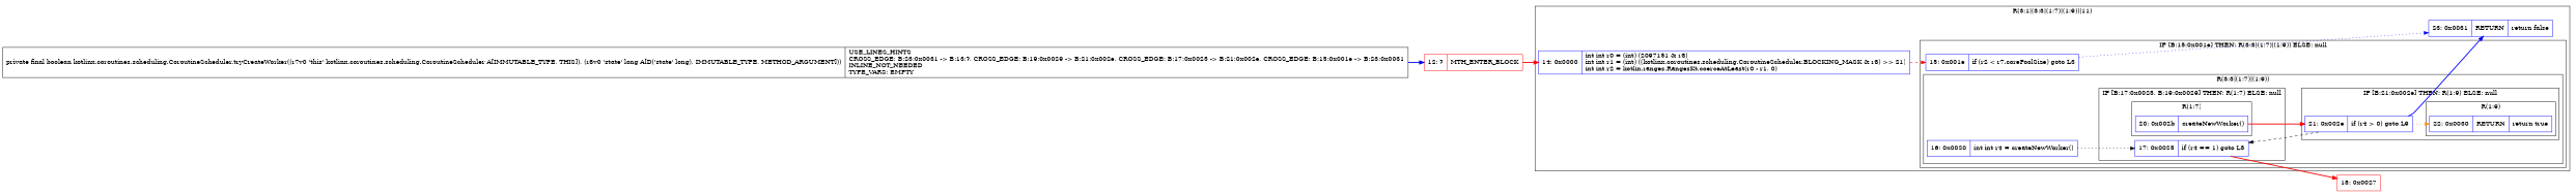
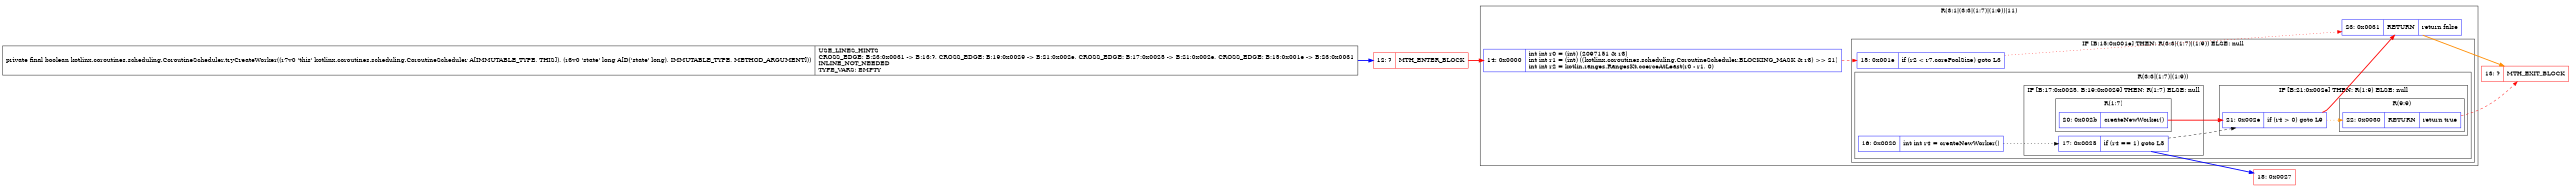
  digraph {
    rankdir=LR
    node [color=blue shape=record]
    edge [color=red style=bold]
    n1 [label="{20\:\ 0x002b|createNewWorker()\l}"]
    n2 [label="{17\:\ 0x0025|if (r4 == 1) goto L5\l}"]
    n3 [label="{22\:\ 0x0030|RETURN\l|return true\l}"]
    n4 [label="{21\:\ 0x002e|if (r4 \> 0) goto L9\l}"]
    n5 [label="{16\:\ 0x0020|int int r4 = createNewWorker()\l}"]
    n6 [label="{15\:\ 0x001e|if (r2 \< r7.corePoolSize) goto L3\l}"]
    n7 [label="{14\:\ 0x0000|int int r0 = (int) (2097151 & r8)\lint int r1 = (int) ((kotlinx.coroutines.scheduling.CoroutineScheduler.BLOCKING_MASK & r8) \>\> 21)\lint int r2 = kotlin.ranges.RangesKt.coerceAtLeast(r0 \- r1, 0)\l}"]
    n8 [label="{23\:\ 0x0031|RETURN\l|return false\l}"]
    n9 [color=red label="{18\:\ 0x0027}"]
+   n10 [color=red label="{13\:\ ?|MTH_EXIT_BLOCK\l}"]
    n11 [color=red label="{12\:\ ?|MTH_ENTER_BLOCK\l}"]
    n12 [label="{private final boolean kotlinx.coroutines.scheduling.CoroutineScheduler.tryCreateWorker((r7v0 'this' kotlinx.coroutines.scheduling.CoroutineScheduler A[IMMUTABLE_TYPE, THIS]), (r8v0 'state' long A[D('state' long), IMMUTABLE_TYPE, METHOD_ARGUMENT]))  | USE_LINES_HINTS\lCROSS_EDGE: B:23:0x0031 \-\> B:13:?, CROSS_EDGE: B:19:0x0029 \-\> B:21:0x002e, CROSS_EDGE: B:17:0x0025 \-\> B:21:0x002e, CROSS_EDGE: B:15:0x001e \-\> B:23:0x0031\lINLINE_NOT_NEEDED\lTYPE_VARS: EMPTY\l}" color=""]
    subgraph cluster_1 {
      label="R(3:1|(3:3|(1:7)|(1:9))|11)"
      n7
      n8
      subgraph cluster_2 {
        label="IF [B:15:0x001e] THEN: R(3:3|(1:7)|(1:9)) ELSE: null"
        n6
        subgraph cluster_3 {
          label="R(3:3|(1:7)|(1:9))"
          n5
          subgraph cluster_4 {
            label="IF [B:17:0x0025, B:19:0x0029] THEN: R(1:7) ELSE: null"
            n2
            subgraph cluster_5 {
              label="R(1:7)"
              n1
            }
          }
          subgraph cluster_6 {
            label="IF [B:21:0x002e] THEN: R(1:9) ELSE: null"
            n4
            subgraph cluster_7 {
-             label="R(1:9)"
+             label="R(9:9)"
              n3
            }
          }
        }
      }
    }
    n1 -> n4
-   n4 -> n2 [color=black style=dashed]
-   n2 -> n9
+   n2 -> n4 [color=black style=dashed]
+   n2 -> n9 [color=blue]
+   n3 -> n10 [style=dashed]
    n4 -> n3 [color=darkorange style=dotted]
-   n4 -> n8 [color=blue]
+   n4 -> n8
    n5 -> n2 [color=black style=dotted]
-   n6 -> n8 [color=blue style=dotted]
+   n6 -> n8 [style=dotted]
    n7 -> n6 [style=dashed]
+   n8 -> n10 [color=darkorange]
    n11 -> n7
    n12 -> n11 [color=blue]
  }
